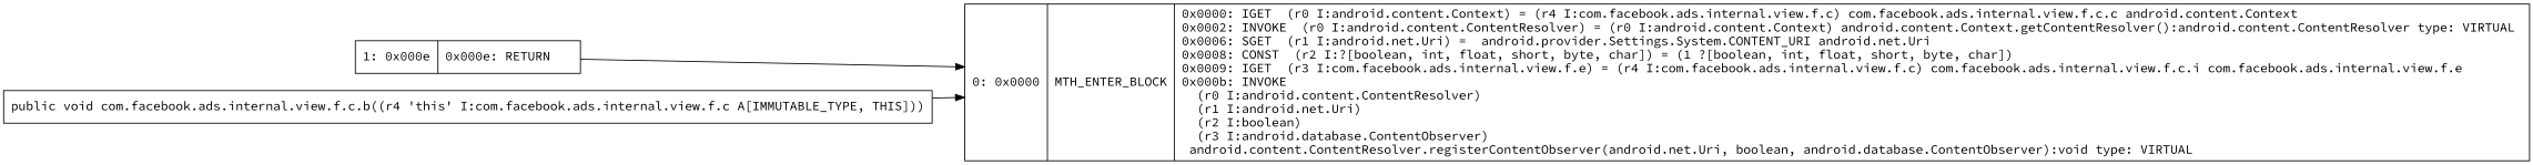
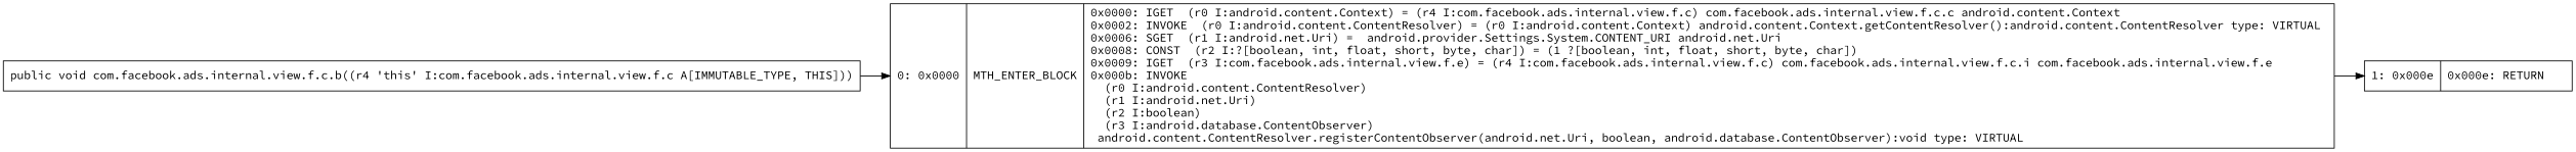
  digraph {
    rankdir=LR
    fontname="Source Code Pro"
    node [shape=record fontname="Source Code Pro"]
    edge [fontname="Source Code Pro"]
    n1 [label="{0\:\ 0x0000|MTH_ENTER_BLOCK\l|0x0000: IGET  (r0 I:android.content.Context) = (r4 I:com.facebook.ads.internal.view.f.c) com.facebook.ads.internal.view.f.c.c android.content.Context \l0x0002: INVOKE  (r0 I:android.content.ContentResolver) = (r0 I:android.content.Context) android.content.Context.getContentResolver():android.content.ContentResolver type: VIRTUAL \l0x0006: SGET  (r1 I:android.net.Uri) =  android.provider.Settings.System.CONTENT_URI android.net.Uri \l0x0008: CONST  (r2 I:?[boolean, int, float, short, byte, char]) = (1 ?[boolean, int, float, short, byte, char]) \l0x0009: IGET  (r3 I:com.facebook.ads.internal.view.f.e) = (r4 I:com.facebook.ads.internal.view.f.c) com.facebook.ads.internal.view.f.c.i com.facebook.ads.internal.view.f.e \l0x000b: INVOKE  \l  (r0 I:android.content.ContentResolver)\l  (r1 I:android.net.Uri)\l  (r2 I:boolean)\l  (r3 I:android.database.ContentObserver)\l android.content.ContentResolver.registerContentObserver(android.net.Uri, boolean, android.database.ContentObserver):void type: VIRTUAL \l}"]
    n2 [label="{1\:\ 0x000e|0x000e: RETURN   \l}"]
    n3 [label="{public void com.facebook.ads.internal.view.f.c.b((r4 'this' I:com.facebook.ads.internal.view.f.c A[IMMUTABLE_TYPE, THIS])) }"]
-   n2 -> n1
+   n1 -> n2
    n3 -> n1
  }
